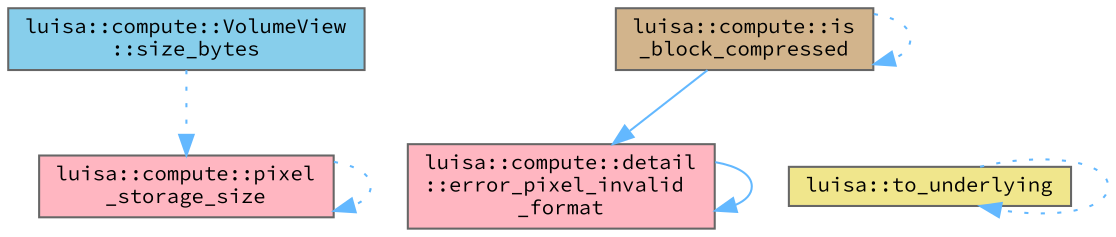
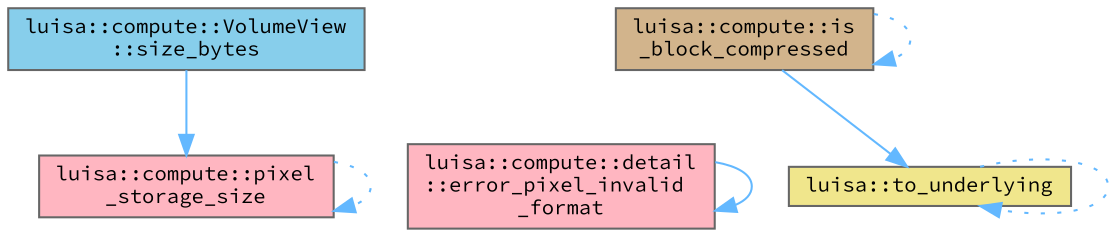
  digraph {
    fontname="Source Code Pro"
    rankdir=TB
    node [color=grey40 fillcolor=lightpink fontname="Source Code Pro" fontsize=10 shape=box style=filled]
    edge [color=steelblue1 fontname="Source Code Pro" fontsize=10 labelfontname=Helvetica labelfontsize=10 style=solid]
    n1 [color=gray40 fillcolor=skyblue fontcolor=black height=0.2 label="luisa::compute::VolumeView\l::size_bytes" width=0.4]
    n2 [height=0.2 label="luisa::compute::pixel\l_storage_size" width=0.4]
    n3 [height=0.2 label="luisa::compute::detail\l::error_pixel_invalid\l_format" width=0.4]
    n4 [fillcolor=tan height=0.2 label="luisa::compute::is\l_block_compressed" width=0.4]
    n5 [fillcolor=khaki height=0.2 label="luisa::to_underlying" width=0.4]
-   n1 -> n2 [style=dotted]
+   n1 -> n2
    n2 -> n2 [style=dotted]
    n3 -> n3
    n4 -> n4 [style=dotted]
-   n4 -> n3
+   n4 -> n5
    n5 -> n5 [style=dotted]
  }
